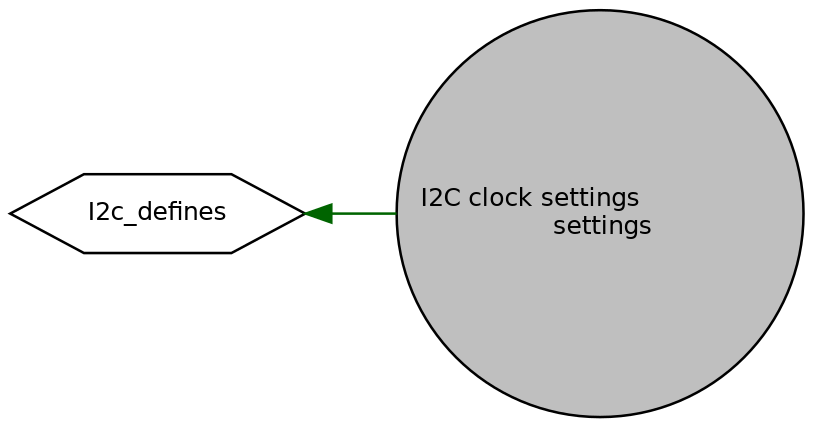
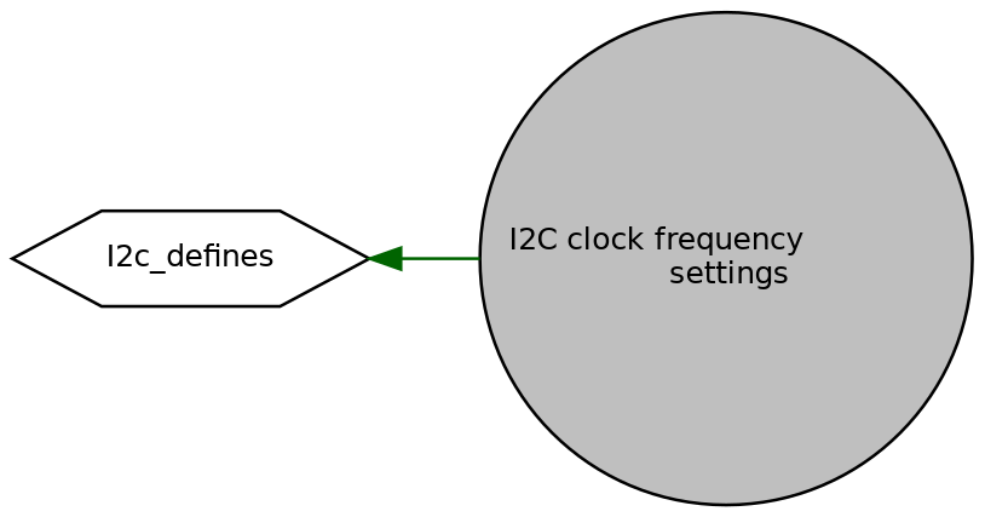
  digraph {
    rankdir=LR
    node [color=black fontname=Helvetica fontsize=10 style=filled]
-   n1 [fillcolor=grey75 fontcolor=black height=0.2 label="I2C clock settings\l settings" shape=circle width=0.4]
+   n1 [fillcolor=grey75 fontcolor=black height=0.2 label="I2C clock frequency\l settings" shape=circle width=0.4]
    n2 [fillcolor=white height=0.2 label=I2c_defines shape=hexagon width=0.4]
    n2 -> n1 [dir=back fontname=Helvetica fontsize=10 labelfontname=Helvetica labelfontsize=10 shape=plaintext style=solid color=darkgreen]
  }
